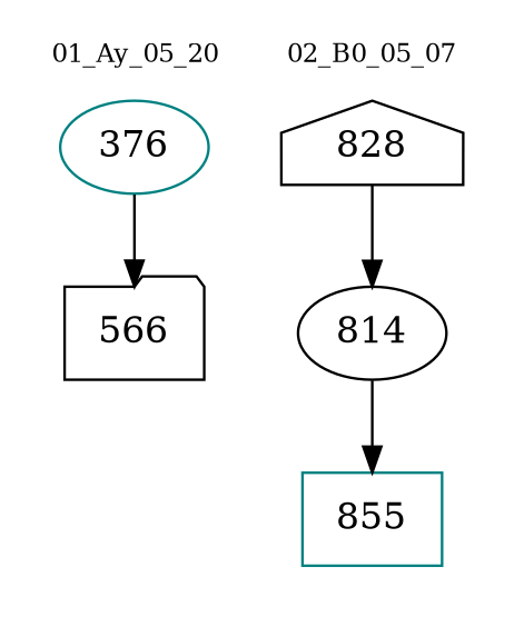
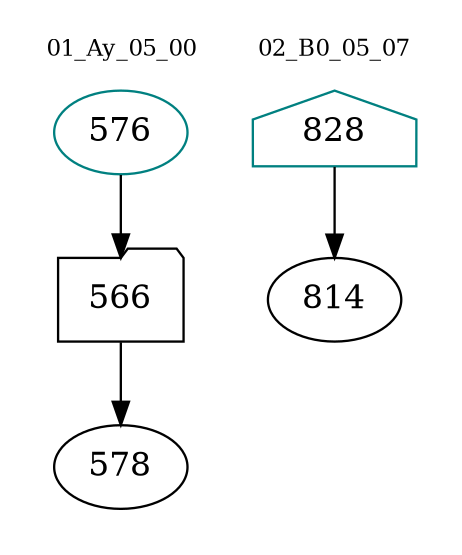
  digraph {
    node [color=black shape=ellipse]
    edge [color=black]
-   n1 [color=teal label=376]
+   n1 [color=teal label=576]
    n2 [label=566 shape=folder]
-   n4 [label=828 shape=house]
+   n3 [label=578]
+   n4 [color=teal label=828 shape=house]
    n5 [label=814]
-   n6 [color=teal label=855 shape=box]
    subgraph cluster_1 {
      color=white
      fontsize=10
-     label="01_Ay_05_20"
+     label="01_Ay_05_00"
      n1
      n2
+     n3
    }
    subgraph cluster_2 {
      color=white
      fontsize=10
      label="02_B0_05_07"
      n4
      n5
-     n6
    }
    n1 -> n2
+   n2 -> n3
    n4 -> n5
-   n5 -> n6
  }
